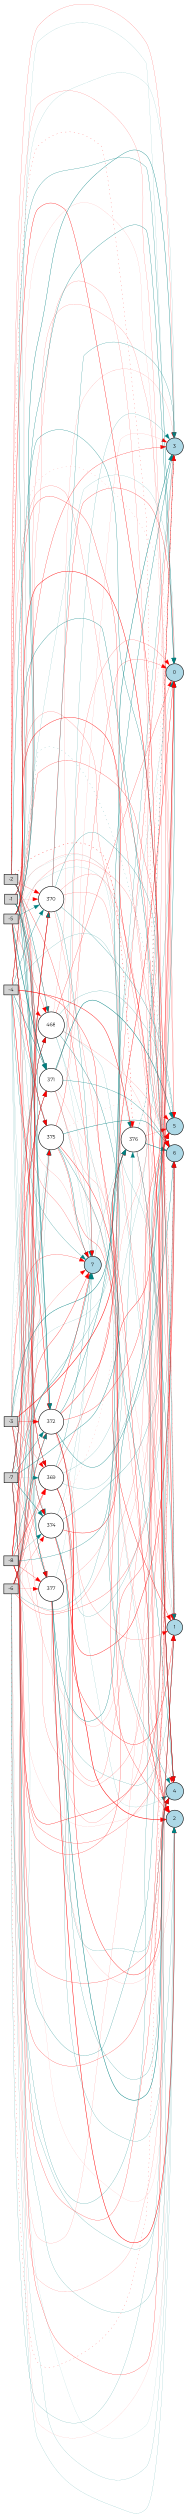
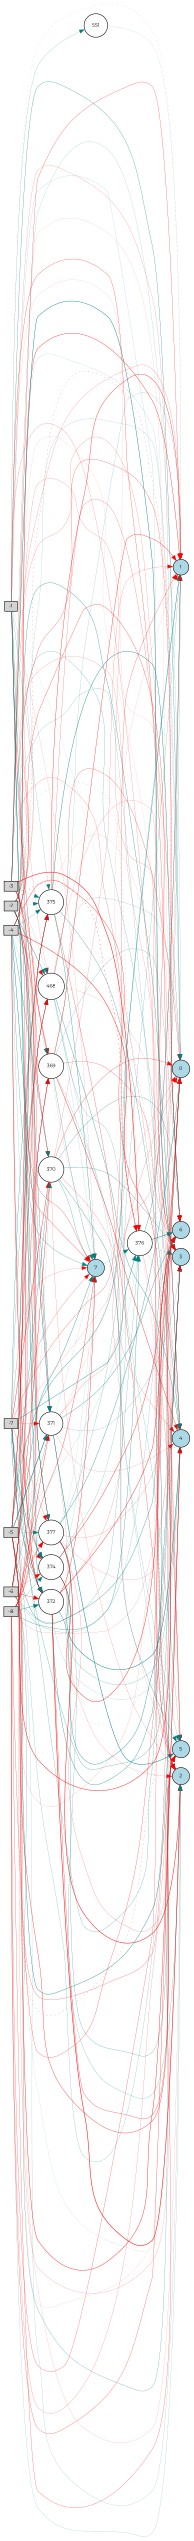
  digraph {
    fontname=Montserrat
    rankdir=LR
    node [fillcolor=white fontname=Montserrat fontsize=9 shape=circle style=filled]
    edge [color=red fontname=Montserrat style=solid]
    -1 [fillcolor=lightgray height=0.2 shape=box width=0.2]
    0 [fillcolor=lightblue height=0.2 width=0.2]
    1 [fillcolor=lightblue height=0.2 width=0.2]
    2 [fillcolor=lightblue height=0.2 width=0.2]
    3 [fillcolor=lightblue height=0.2 width=0.2]
    4 [fillcolor=lightblue height=0.2 width=0.2]
    5 [fillcolor=lightblue height=0.2 width=0.2]
    6 [fillcolor=lightblue height=0.2 width=0.2]
    7 [fillcolor=lightblue height=0.2 width=0.2]
+   551 [height=0.2 width=0.2]
    n11 [height=0.2 label=468 width=0.2]
    369 [height=0.2 width=0.2]
    370 [height=0.2 width=0.2]
    371 [height=0.2 width=0.2]
    372 [height=0.2 width=0.2]
    374 [height=0.2 width=0.2]
    375 [height=0.2 width=0.2]
    376 [height=0.2 width=0.2]
    377 [height=0.2 width=0.2]
    -2 [fillcolor=lightgray height=0.2 shape=box width=0.2]
    -3 [fillcolor=lightgray height=0.2 shape=box width=0.2]
    -4 [fillcolor=lightgray height=0.2 shape=box width=0.2]
    -5 [fillcolor=lightgray height=0.2 shape=box width=0.2]
    -6 [fillcolor=lightgray height=0.2 shape=box width=0.2]
    -7 [fillcolor=lightgray height=0.2 shape=box width=0.2]
    -8 [fillcolor=lightgray height=0.2 shape=box width=0.2]
    -1 -> 0 [color=teal penwidth=0.45656524748686245]
    -1 -> 1 [penwidth=0.19070302153654134 style=dotted]
    -1 -> 2 [penwidth=0.25415856966800743]
    -1 -> 3 [color=teal penwidth=0.16561334016177248]
    -1 -> 4 [penwidth=0.4117739127449872]
    -1 -> 5 [penwidth=0.11644756957007199]
    -1 -> 6 [penwidth=0.2261544659438814]
    -1 -> 7 [penwidth=0.1649998260580549]
+   -1 -> 551 [color=teal penwidth=0.2465984321281257]
    -1 -> n11 [penwidth=0.20595317911184585]
    -1 -> 369 [penwidth=0.526812504974151]
    -1 -> 370 [penwidth=0.16353671967020983]
    -1 -> 371 [color=teal penwidth=0.5132276518355706]
    -1 -> 372 [color=teal penwidth=0.6204657234714649]
    -1 -> 374 [color=teal penwidth=0.18594784641255302]
    -1 -> 375 [color=teal penwidth=0.2553269543463381]
    -1 -> 376 [color=teal penwidth=0.10781151179753608]
    -1 -> 377 [color=teal penwidth=0.5149818382290985]
    7 -> 376 [color=teal penwidth=0.22994500350323585]
+   551 -> 1 [color=teal penwidth=0.1193213551154732]
    n11 -> 0 [penwidth=0.3742864744055462]
    n11 -> 1 [color=teal penwidth=0.22440526013724948]
    n11 -> 2 [color=teal penwidth=0.22130967124301765]
    n11 -> 3 [penwidth=0.15387565742965645]
    n11 -> 4 [color=teal penwidth=0.5145306688199894]
    n11 -> 5 [color=teal penwidth=0.2915709840112599]
    n11 -> 6 [penwidth=0.19935265584601514]
    n11 -> 7 [color=teal penwidth=0.17494994566895422]
    369 -> 0 [color=teal penwidth=0.23791728077419114]
    369 -> 1 [penwidth=0.5437152336170128]
    369 -> 2 [penwidth=0.14124382815609793]
    369 -> 3 [penwidth=0.3509193376557257]
    369 -> 4 [penwidth=0.6021673653753945]
    369 -> 5 [color=teal penwidth=0.2595071616696041]
    369 -> 6 [color=teal penwidth=0.2801419297990339]
    369 -> 7 [color=teal penwidth=0.40580664183691306]
    370 -> 0 [penwidth=0.41340027591557893]
    370 -> 1 [penwidth=0.24875434509475974]
    370 -> 2 [penwidth=0.2359689720994199]
    370 -> 3 [color=teal penwidth=0.4058957974857099]
    370 -> 4 [penwidth=0.2599947379098839]
    370 -> 5 [color=teal penwidth=0.42762057502815587]
    370 -> 6 [color=teal penwidth=0.3967828231492887]
    370 -> 7 [color=teal penwidth=0.41812063818276646]
    371 -> 0 [penwidth=0.2596598614315174]
    371 -> 1 [penwidth=0.12683689094586575]
    371 -> 2 [penwidth=0.21155483408508768]
    371 -> 3 [color=teal penwidth=0.26808204672857544]
    371 -> 4 [penwidth=0.19666509741974963]
    371 -> 5 [color=teal penwidth=0.818949111705654]
    371 -> 6 [color=teal penwidth=0.5076074445446697]
    371 -> 7 [color=teal penwidth=0.16617270645551302]
    372 -> 0 [penwidth=0.6225710780971542]
    372 -> 1 [penwidth=0.2504791062898726]
    372 -> 2 [penwidth=0.9367622114814719]
    372 -> 3 [color=teal penwidth=0.5434536409938615]
    372 -> 4 [color=teal penwidth=0.18905932079635995]
    372 -> 5 [penwidth=0.46254321184303815]
    372 -> 6 [color=teal penwidth=0.5960767970685248]
    372 -> 7 [penwidth=0.5905957390273386]
    374 -> 0 [penwidth=0.5992540140107131]
    374 -> 1 [color=teal penwidth=0.29103320810703204]
    374 -> 2 [color=teal penwidth=0.31801232026989223]
    374 -> 3 [penwidth=0.1787575864128013 style=dotted]
    374 -> 4 [color=teal penwidth=0.3278979719526574]
    374 -> 5 [color=teal penwidth=0.3720186411892311]
    374 -> 6 [penwidth=0.6629915867392885]
    374 -> 7 [color=teal penwidth=0.2116545959349032]
    375 -> 0 [penwidth=0.31344549029741176]
    375 -> 1 [penwidth=0.5876090449384789]
    375 -> 2 [penwidth=0.4251407141139273]
    375 -> 3 [penwidth=0.12452502311140068]
    375 -> 4 [color=teal penwidth=0.4489208044546735]
    375 -> 5 [penwidth=0.15722560019902918 style=dotted]
    375 -> 6 [color=teal penwidth=0.6592285104946682]
    375 -> 7 [color=teal penwidth=0.5418632517024538]
    376 -> 0 [color=teal penwidth=0.13821500785477236]
    376 -> 1 [color=teal penwidth=0.509400891573935]
    376 -> 2 [penwidth=0.10815272131607288]
    376 -> 3 [color=teal penwidth=0.6115086246422768 style=dotted]
    376 -> 4 [penwidth=0.19563330958913352]
    376 -> 5 [penwidth=0.26385924028540375]
    376 -> 6 [color=teal penwidth=0.8227905102027725]
    377 -> 0 [color=teal penwidth=0.5525202933306776]
    377 -> 1 [color=teal penwidth=0.30480967523366403]
    377 -> 2 [penwidth=0.840082232648094]
    377 -> 3 [penwidth=0.20824603127907654]
    377 -> 4 [color=teal penwidth=0.8204130190960964]
    377 -> 5 [penwidth=0.26515841579803756]
    377 -> 6 [penwidth=0.23024590745073958]
    377 -> 7 [color=teal penwidth=0.14722375652971464]
    -2 -> 0 [color=teal penwidth=0.15592599861590484]
    -2 -> 1 [penwidth=0.589549364547796]
    -2 -> 2 [penwidth=0.2571002355502356]
    -2 -> 3 [penwidth=0.24357409622844894]
    -2 -> 4 [color=teal penwidth=0.5059974593789887]
    -2 -> 5 [penwidth=0.22114392928580698]
    -2 -> 6 [penwidth=0.34543462243027634 style=dotted]
    -2 -> 7 [penwidth=0.4200700347550198]
    -2 -> n11 [color=teal penwidth=0.5946352275476114]
    -2 -> 369 [penwidth=0.25952057450631527]
    -2 -> 370 [penwidth=0.3295748797475971]
    -2 -> 371 [penwidth=0.3785731748466682]
    -2 -> 372 [color=teal penwidth=0.6877478609188153]
    -2 -> 374 [penwidth=0.29353771927412536]
    -2 -> 375 [color=teal penwidth=0.14143818792648327]
    -2 -> 376 [penwidth=0.6146527683334552 style=dotted]
    -2 -> 377 [color=teal penwidth=0.3291828631677205]
    -3 -> 0 [color=teal penwidth=0.19417359993962516]
    -3 -> 1 [penwidth=0.3868278022915955]
    -3 -> 2 [color=teal penwidth=0.30927053324393505]
    -3 -> 3 [color=teal penwidth=0.7359171723358622]
    -3 -> 4 [penwidth=0.1015758428101799]
    -3 -> 5 [penwidth=0.24470540807941207]
    -3 -> 6 [penwidth=0.11579989569112077]
    -3 -> 7 [penwidth=0.3810423395973922]
    -3 -> n11 [color=teal penwidth=0.1781231768826883]
    -3 -> 369 [penwidth=0.2896687607653087]
    -3 -> 370 [penwidth=0.20280463680699481]
    -3 -> 371 [color=teal penwidth=0.15639686109418194 style=dotted]
    -3 -> 372 [penwidth=0.5540659254605187]
    -3 -> 374 [color=teal penwidth=0.18063448907274193]
    -3 -> 375 [color=teal penwidth=0.1790846691416335]
    -3 -> 376 [penwidth=0.8822382579644262]
    -3 -> 377 [penwidth=0.3349517891485676]
    -4 -> 0 [color=teal penwidth=0.20334254511327768]
    -4 -> 1 [penwidth=0.24055482043271384]
    -4 -> 2 [penwidth=0.5177935078051509]
    -4 -> 3 [penwidth=0.44028043675245465]
    -4 -> 4 [color=teal penwidth=0.2584900279869231]
    -4 -> 5 [color=teal penwidth=0.3112976798696523 style=dotted]
    -4 -> 6 [penwidth=0.3771028513286022]
    -4 -> 7 [color=teal penwidth=0.412511274313592]
    -4 -> n11 [penwidth=0.17843175907519387]
    -4 -> 369 [color=teal penwidth=0.1572461106315948]
    -4 -> 370 [color=teal penwidth=0.5050526947932754]
    -4 -> 371 [color=teal penwidth=0.6826746930506753]
    -4 -> 372 [penwidth=0.7515984193295632]
    -4 -> 374 [color=teal penwidth=0.2052626577760755]
    -4 -> 375 [color=teal penwidth=0.30863231245928735]
    -4 -> 376 [penwidth=0.7198053235429552]
    -4 -> 377 [color=teal penwidth=0.21643051179910724]
    -5 -> 0 [color=teal penwidth=0.5265850555913076]
    -5 -> 1 [color=teal penwidth=0.5395671292261877]
    -5 -> 2 [penwidth=0.15956415791914264]
    -5 -> 3 [color=teal penwidth=0.610979590600587]
    -5 -> 4 [penwidth=0.6581086690335397]
    -5 -> 5 [penwidth=0.21286447105498985]
    -5 -> 6 [penwidth=0.74015984637129]
    -5 -> 7 [penwidth=0.31363667433018516]
    -5 -> n11 [penwidth=0.3483907853738748]
    -5 -> 369 [penwidth=0.15151817378448837]
    -5 -> 370 [color=teal penwidth=0.4907833286794461]
    -5 -> 371 [color=teal penwidth=0.9757991054834038]
    -5 -> 372 [color=teal penwidth=0.25872370439331294]
    -5 -> 374 [penwidth=0.25285162523479365]
    -5 -> 375 [penwidth=0.7335982740960492]
    -5 -> 376 [color=teal penwidth=0.1611198945237186]
    -5 -> 377 [color=teal penwidth=0.23801980903423203]
    -6 -> 0 [penwidth=0.16380643080671858]
    -6 -> 1 [color=teal penwidth=0.2554011122190645]
    -6 -> 2 [color=teal penwidth=0.19529948993457086]
    -6 -> 3 [penwidth=0.35640946131851325]
    -6 -> 4 [penwidth=0.10192544233441739]
    -6 -> 5 [color=teal penwidth=0.36144050528354543]
    -6 -> 6 [penwidth=0.3249162316609565 style=dotted]
    -6 -> 7 [color=teal penwidth=0.5785519665025045]
    -6 -> n11 [penwidth=0.5906760256185977]
    -6 -> 369 [penwidth=0.39904596105248424]
    -6 -> 370 [penwidth=0.6160949309749184]
    -6 -> 371 [color=teal penwidth=0.373175302829283]
    -6 -> 372 [penwidth=0.5065403972559439]
    -6 -> 374 [penwidth=0.27755725215120675]
    -6 -> 375 [color=teal penwidth=0.1679757783301835]
    -6 -> 376 [color=teal penwidth=0.30920945486168305]
    -6 -> 377 [penwidth=0.2274458813221564]
    -7 -> 0 [penwidth=0.17225538076925553]
    -7 -> 1 [penwidth=0.37082439447595417]
    -7 -> 2 [color=teal penwidth=0.11363806911106251]
    -7 -> 3 [color=teal penwidth=0.35131190319640015]
    -7 -> 4 [color=teal penwidth=0.2777961459055188]
    -7 -> 5 [penwidth=0.5550342504629739]
    -7 -> 6 [color=teal penwidth=0.4078364751168989]
    -7 -> 7 [penwidth=0.22674407871418234]
    -7 -> n11 [color=teal penwidth=0.3189130783432732]
    -7 -> 369 [color=teal penwidth=0.13524292242949604]
    -7 -> 370 [penwidth=0.6178522251959665]
    -7 -> 371 [penwidth=0.2704713840024394]
    -7 -> 372 [color=teal penwidth=0.5703182414363537]
    -7 -> 374 [color=teal penwidth=0.6168089878570422]
    -7 -> 375 [color=teal penwidth=0.4821800931026847]
    -7 -> 376 [color=teal penwidth=0.6109275374533627]
    -7 -> 377 [penwidth=0.2866477587329894]
    -8 -> 0 [penwidth=0.40432058183527664]
    -8 -> 1 [penwidth=0.18803494249466657]
    -8 -> 2 [color=teal penwidth=0.2049386502094671]
    -8 -> 3 [penwidth=0.24672723293851007]
    -8 -> 4 [penwidth=0.3909869310202956]
    -8 -> 5 [penwidth=0.36782002349981857]
    -8 -> 6 [penwidth=0.3712716672525095]
    -8 -> 7 [penwidth=0.5073923448060861]
    -8 -> n11 [penwidth=0.13951715957460853]
    -8 -> 369 [penwidth=0.5828901137350322]
    -8 -> 370 [color=teal penwidth=0.1628081847050431]
    -8 -> 371 [penwidth=0.5868292886237048]
    -8 -> 372 [color=teal penwidth=0.56873030455157]
    -8 -> 374 [color=teal penwidth=0.2745976216225244]
    -8 -> 375 [penwidth=0.4196904778730105]
    -8 -> 376 [color=teal penwidth=0.5007954291061999]
    -8 -> 377 [penwidth=0.4147991977133888]
  }
